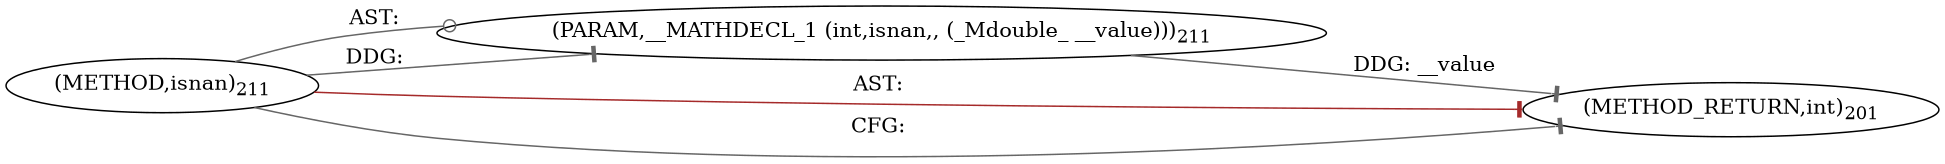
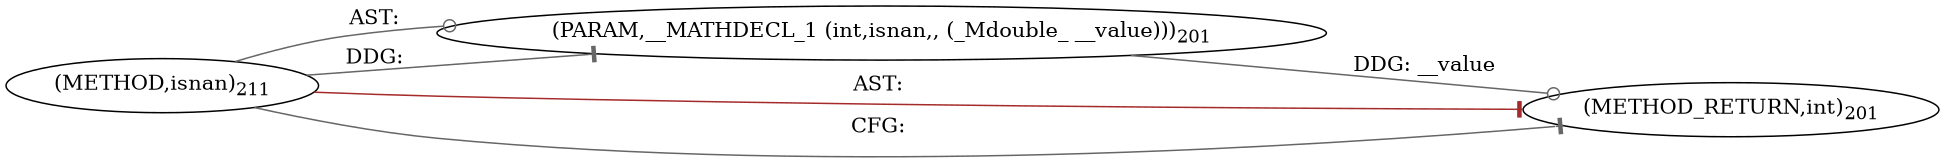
  digraph {
    rankdir=LR
    edge [arrowhead=tee color=gray40]
    n1 [label=<(METHOD,isnan)<SUB>211</SUB>>]
-   n2 [label=<(PARAM,__MATHDECL_1 (int,isnan,, (_Mdouble_ __value)))<SUB>211</SUB>>]
+   n2 [label=<(PARAM,__MATHDECL_1 (int,isnan,, (_Mdouble_ __value)))<SUB>201</SUB>>]
    n3 [label=<(METHOD_RETURN,int)<SUB>201</SUB>>]
    n1 -> n2 [arrowhead=odot label="AST: "]
    n1 -> n2 [label="DDG: "]
    n1 -> n3 [color=brown label="AST: "]
    n1 -> n3 [label="CFG: "]
-   n2 -> n3 [label="DDG: __value"]
+   n2 -> n3 [arrowhead=odot label="DDG: __value"]
  }
